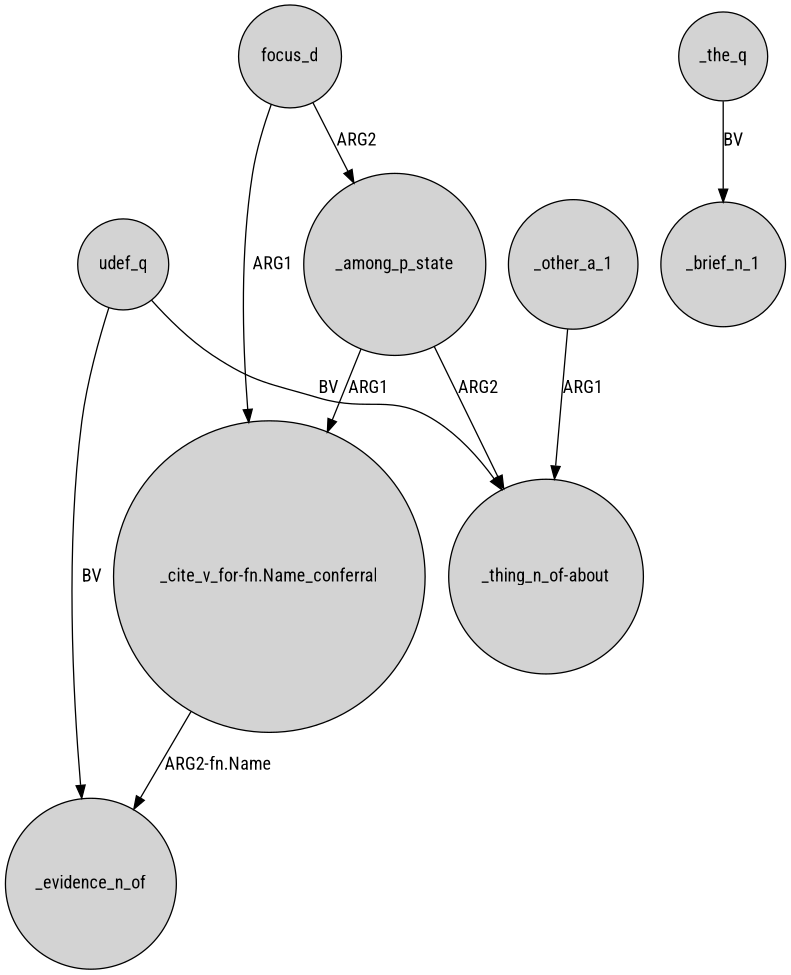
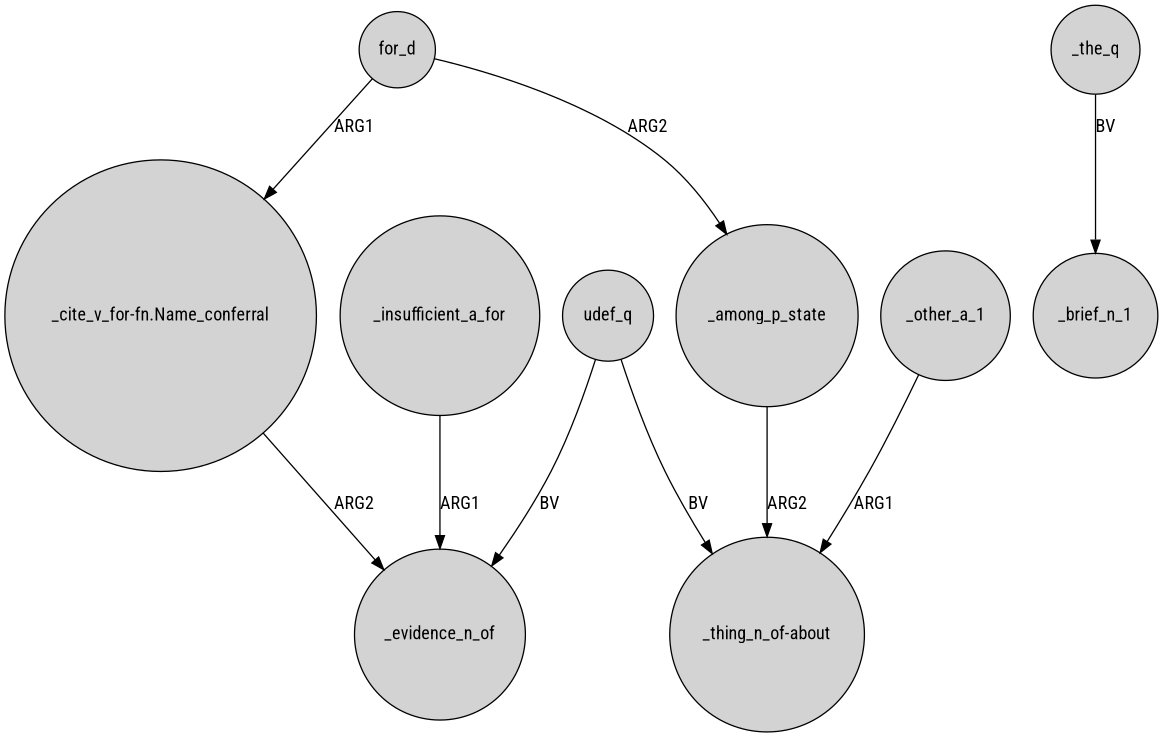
  digraph {
    fontname="Roboto Condensed"
    node [fontname="Roboto Condensed" shape=circle style=filled]
    edge [fontname="Roboto Condensed"]
    udef_q
    _evidence_n_of
    "_thing_n_of-about"
    _other_a_1
-   focus_d
+   focus_d [label=for_d]
    "_cite_v_for-fn.Name_conferral"
    _among_p_state
    _the_q
    _brief_n_1
+   _insufficient_a_for
    udef_q -> _evidence_n_of [label=BV]
    udef_q -> "_thing_n_of-about" [label=BV]
    _other_a_1 -> "_thing_n_of-about" [label=ARG1]
    focus_d -> "_cite_v_for-fn.Name_conferral" [label=ARG1]
    focus_d -> _among_p_state [label=ARG2]
-   "_cite_v_for-fn.Name_conferral" -> _evidence_n_of [label="ARG2-fn.Name"]
+   "_cite_v_for-fn.Name_conferral" -> _evidence_n_of [label=ARG2]
    _among_p_state -> "_thing_n_of-about" [label=ARG2]
-   _among_p_state -> "_cite_v_for-fn.Name_conferral" [label=ARG1]
    _the_q -> _brief_n_1 [label=BV]
+   _insufficient_a_for -> _evidence_n_of [label=ARG1]
  }
